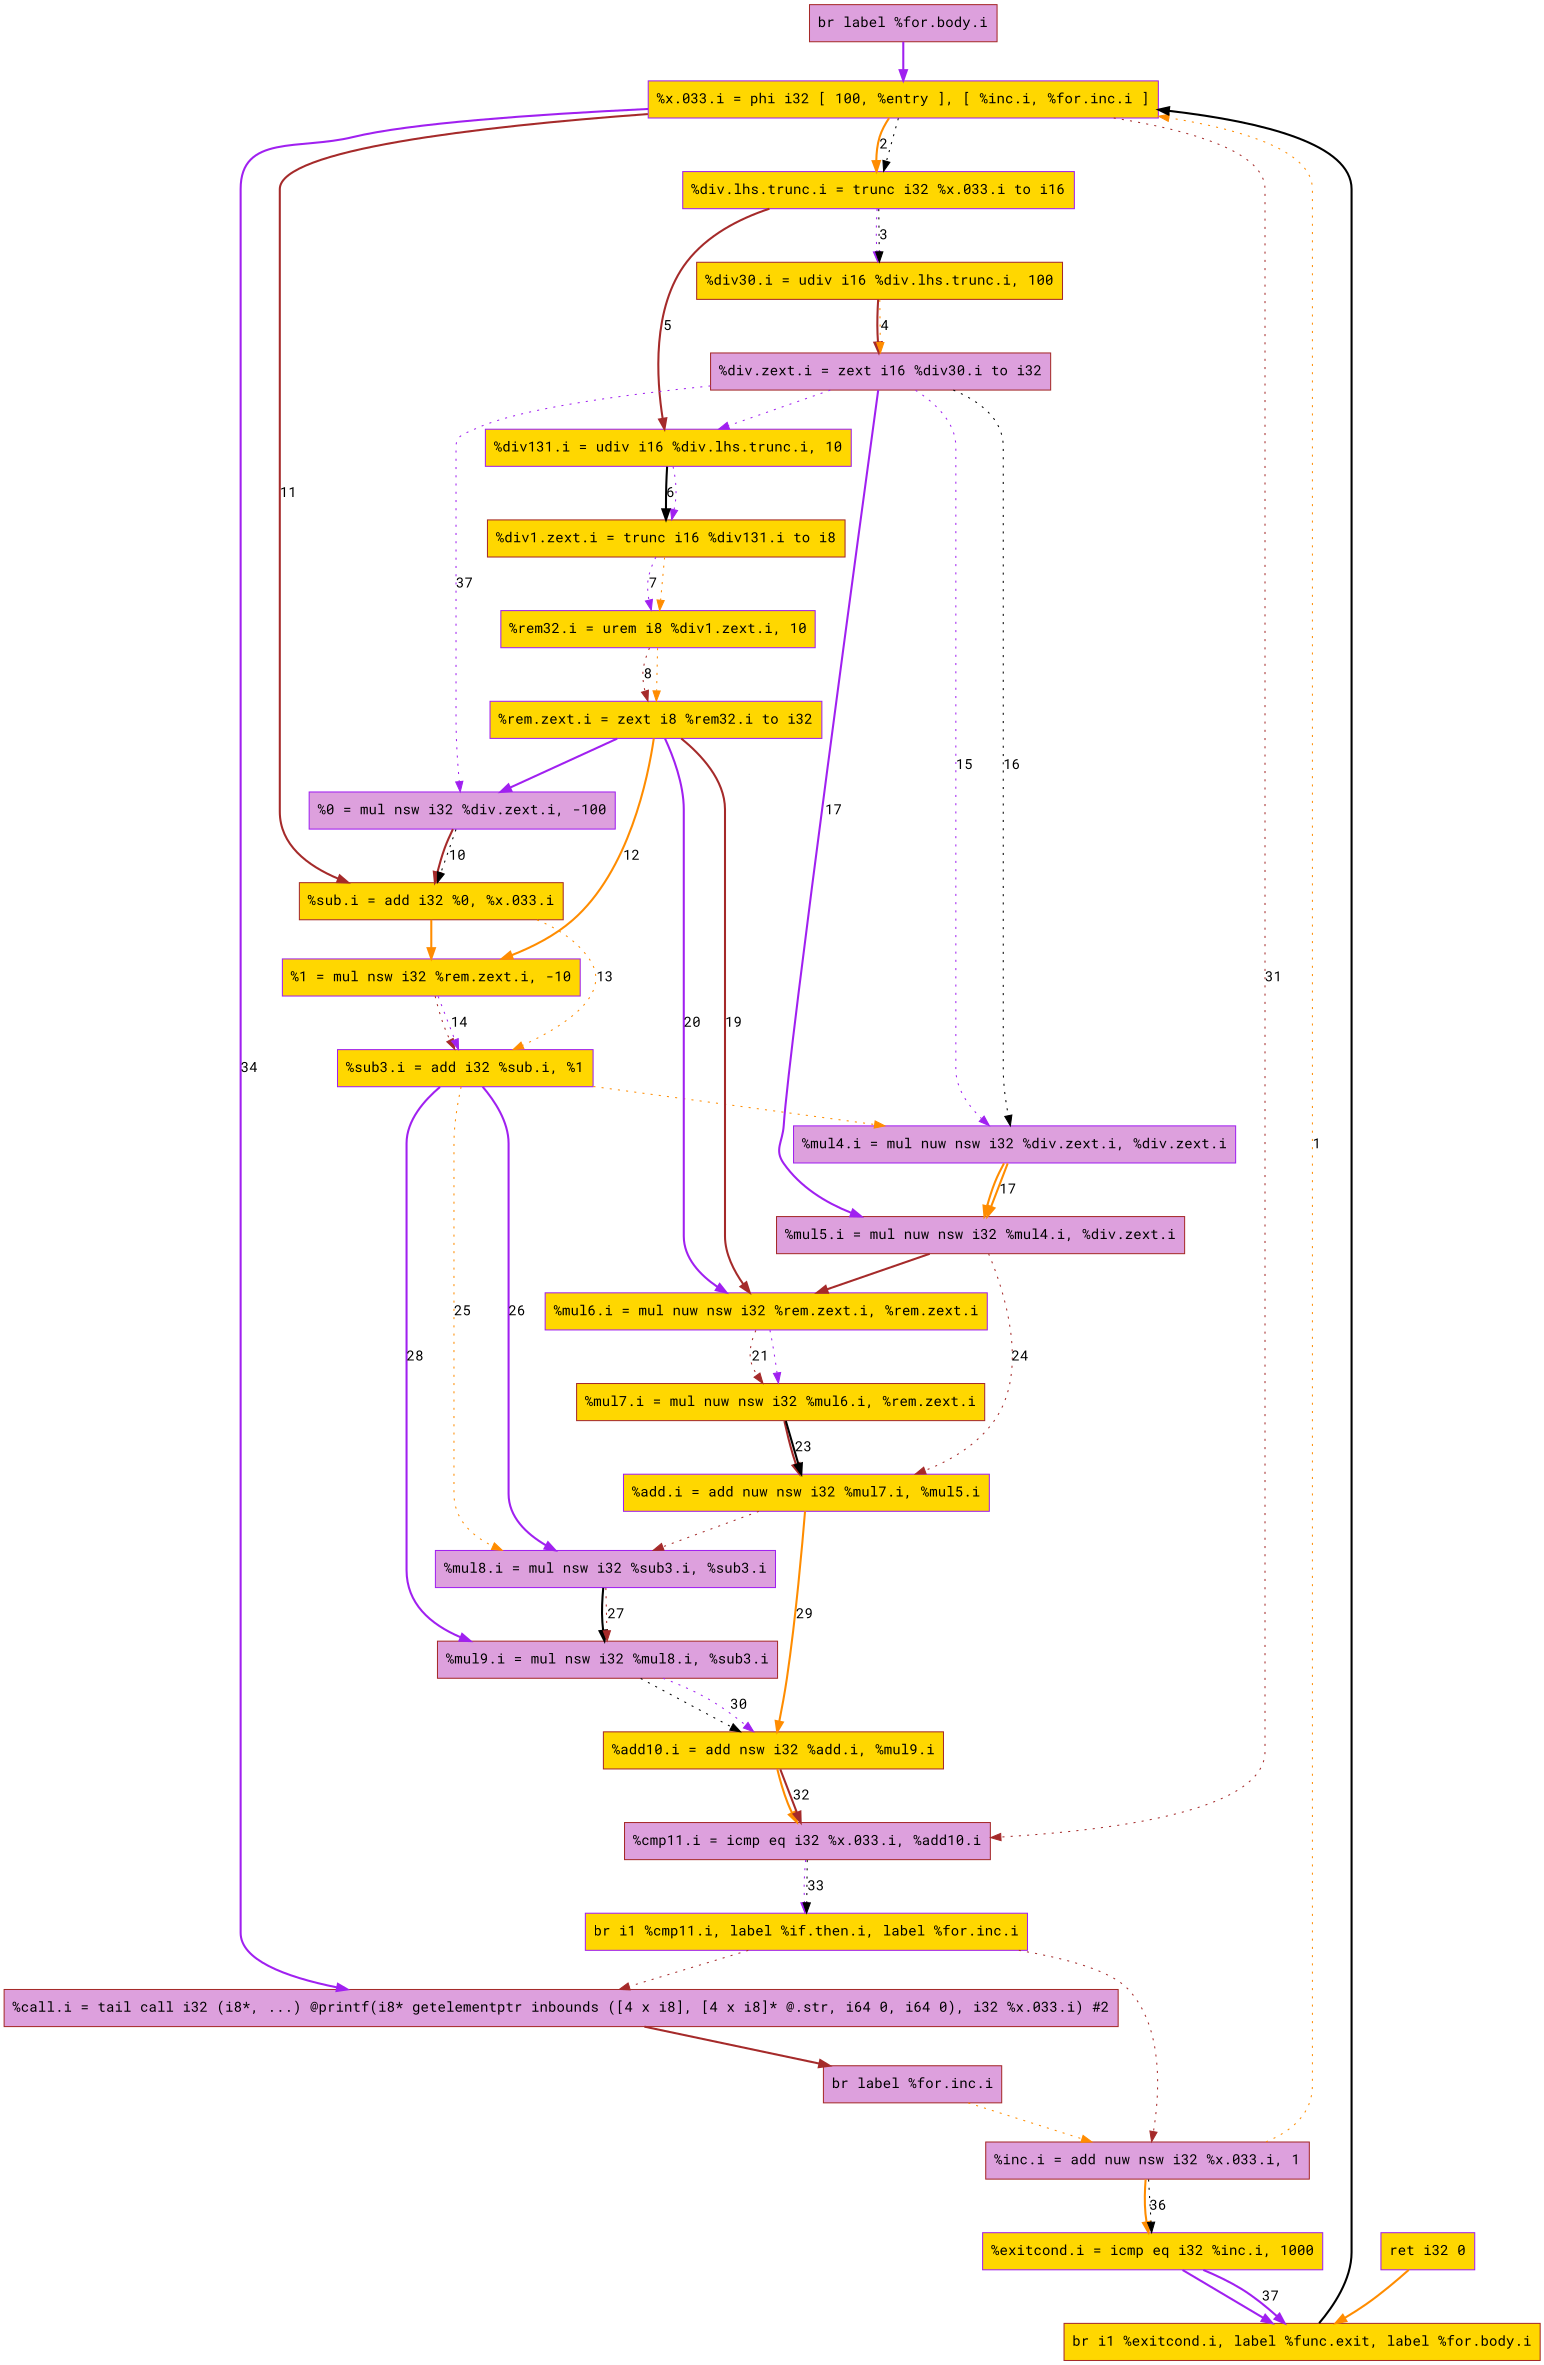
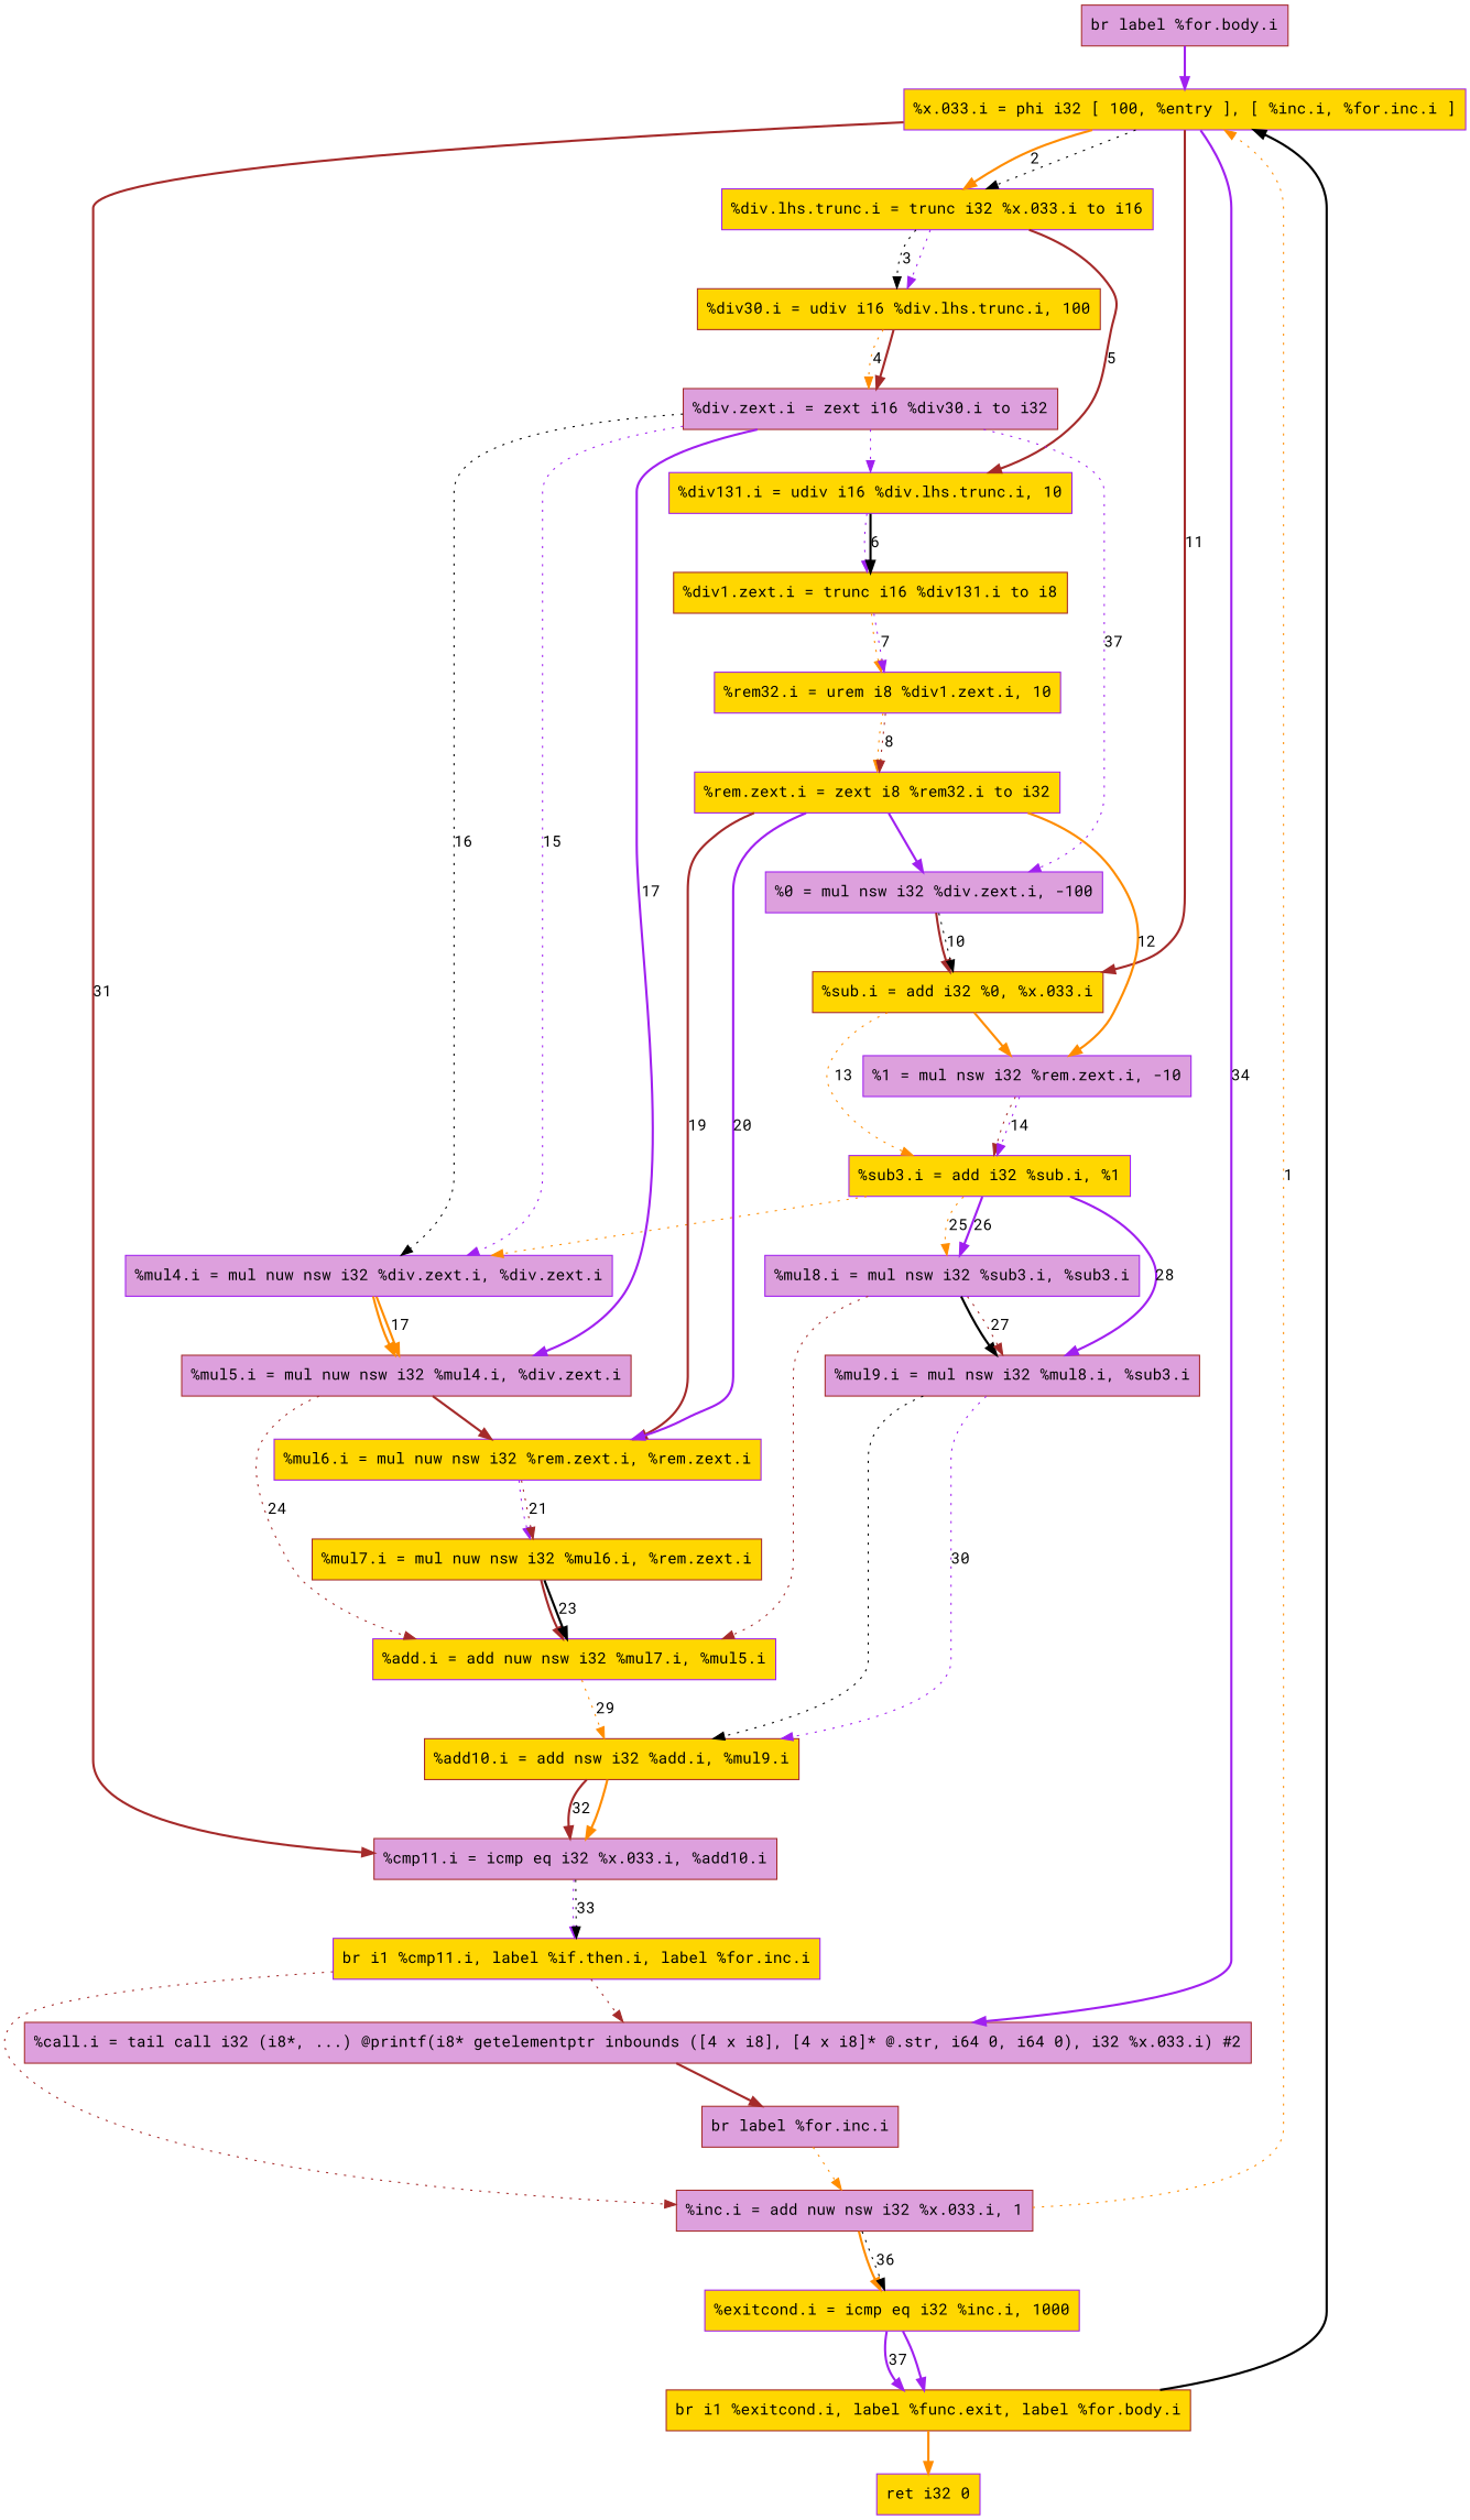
  digraph {
    fontname="Roboto Mono"
    node [color=purple fillcolor=gold fontname="Roboto Mono" shape=record style=filled]
    edge [color=purple fontname="Roboto Mono" style=dotted]
    n1 [color=brown fillcolor=plum label="  br label %for.body.i"]
    n2 [label="  %x.033.i = phi i32 [ 100, %entry ], [ %inc.i, %for.inc.i ]"]
    n3 [label="  %div.lhs.trunc.i = trunc i32 %x.033.i to i16"]
    n4 [color=brown label="  %sub.i = add i32 %0, %x.033.i"]
    n5 [color=brown fillcolor=plum label="  %cmp11.i = icmp eq i32 %x.033.i, %add10.i"]
    n6 [color=brown fillcolor=plum label="  %call.i = tail call i32 (i8*, ...) @printf(i8* getelementptr inbounds ([4 x i8], [4 x i8]* @.str, i64 0, i64 0), i32 %x.033.i) #2"]
    n7 [color=brown label="  %div30.i = udiv i16 %div.lhs.trunc.i, 100"]
    n8 [label="  %div131.i = udiv i16 %div.lhs.trunc.i, 10"]
-   n9 [label="  %1 = mul nsw i32 %rem.zext.i, -10"]
+   n9 [fillcolor=plum label="  %1 = mul nsw i32 %rem.zext.i, -10"]
    n10 [label="  %sub3.i = add i32 %sub.i, %1"]
    n11 [label="  br i1 %cmp11.i, label %if.then.i, label %for.inc.i"]
    n12 [color=brown fillcolor=plum label="  br label %for.inc.i"]
    n13 [color=brown fillcolor=plum label="  %inc.i = add nuw nsw i32 %x.033.i, 1"]
    n14 [label="  %exitcond.i = icmp eq i32 %inc.i, 1000"]
    n15 [color=brown fillcolor=plum label="  %div.zext.i = zext i16 %div30.i to i32"]
    n16 [color=brown label="  %div1.zext.i = trunc i16 %div131.i to i8"]
    n17 [fillcolor=plum label="  %0 = mul nsw i32 %div.zext.i, -100"]
    n18 [fillcolor=plum label="  %mul4.i = mul nuw nsw i32 %div.zext.i, %div.zext.i"]
    n19 [color=brown fillcolor=plum label="  %mul5.i = mul nuw nsw i32 %mul4.i, %div.zext.i"]
    n20 [label="  %mul6.i = mul nuw nsw i32 %rem.zext.i, %rem.zext.i"]
    n21 [label="  %add.i = add nuw nsw i32 %mul7.i, %mul5.i"]
    n22 [label="  %rem32.i = urem i8 %div1.zext.i, 10"]
    n23 [label="  %rem.zext.i = zext i8 %rem32.i to i32"]
    n24 [color=brown label="  %mul7.i = mul nuw nsw i32 %mul6.i, %rem.zext.i"]
    n25 [fillcolor=plum label="  %mul8.i = mul nsw i32 %sub3.i, %sub3.i"]
    n26 [color=brown fillcolor=plum label="  %mul9.i = mul nsw i32 %mul8.i, %sub3.i"]
    n27 [color=brown label="  %add10.i = add nsw i32 %add.i, %mul9.i"]
    n28 [color=brown label="  br i1 %exitcond.i, label %func.exit, label %for.body.i"]
    n29 [label="  ret i32 0"]
    n1 -> n2 [style=bold]
    n2 -> n3 [color=black]
    n2 -> n3 [color=darkorange label=2 style=bold]
    n2 -> n4 [color=brown label=11 style=bold]
-   n2 -> n5 [color=brown label=31]
+   n2 -> n5 [color=brown label=31 style=bold]
    n2 -> n6 [label=34 style=bold]
    n3 -> n7
    n3 -> n7 [color=black label=3]
    n3 -> n8 [color=brown label=5 style=bold]
    n4 -> n9 [color=darkorange style=bold]
    n4 -> n10 [color=darkorange label=13]
    n5 -> n11
    n5 -> n11 [color=black label=33]
    n6 -> n12 [color=brown style=bold]
    n7 -> n15 [color=brown style=bold]
    n7 -> n15 [color=darkorange label=4]
    n8 -> n16
    n8 -> n16 [color=black label=6 style=bold]
    n9 -> n10 [color=brown]
    n9 -> n10 [label=14]
    n10 -> n18 [color=darkorange]
    n10 -> n25 [color=darkorange label=25]
    n10 -> n25 [label=26 style=bold]
    n10 -> n26 [label=28 style=bold]
    n11 -> n6 [color=brown]
    n11 -> n13 [color=brown]
    n12 -> n13 [color=darkorange]
    n13 -> n2 [color=darkorange label=1]
    n13 -> n14 [color=darkorange style=bold]
    n13 -> n14 [color=black label=36]
    n14 -> n28 [style=bold]
    n14 -> n28 [label=37 style=bold]
    n15 -> n8
    n15 -> n17 [label=37]
    n15 -> n18 [label=15]
    n15 -> n18 [color=black label=16]
    n15 -> n19 [label=17 style=bold]
    n16 -> n22 [color=darkorange]
    n16 -> n22 [label=7]
    n17 -> n4 [color=brown style=bold]
    n17 -> n4 [color=black label=10]
    n18 -> n19 [color=darkorange style=bold]
    n18 -> n19 [color=darkorange label=17 style=bold]
    n19 -> n20 [color=brown style=bold]
    n19 -> n21 [color=brown label=24]
    n20 -> n24
    n20 -> n24 [color=brown label=21]
-   n21 -> n25 [color=brown]
-   n21 -> n27 [color=darkorange label=29 style=bold]
+   n25 -> n21 [color=brown]
+   n21 -> n27 [color=darkorange label=29]
    n22 -> n23 [color=darkorange]
    n22 -> n23 [color=brown label=8]
    n23 -> n9 [color=darkorange label=12 style=bold]
    n23 -> n17 [style=bold]
    n23 -> n20 [color=brown label=19 style=bold]
    n23 -> n20 [label=20 style=bold]
    n24 -> n21 [color=brown style=bold]
    n24 -> n21 [color=black label=23 style=bold]
    n25 -> n26 [color=black style=bold]
    n25 -> n26 [color=brown label=27]
    n26 -> n27 [color=black]
    n26 -> n27 [label=30]
    n27 -> n5 [color=darkorange style=bold]
    n27 -> n5 [color=brown label=32 style=bold]
    n28 -> n2 [color=black style=bold]
-   n29 -> n28 [color=darkorange style=bold]
+   n28 -> n29 [color=darkorange style=bold]
  }
